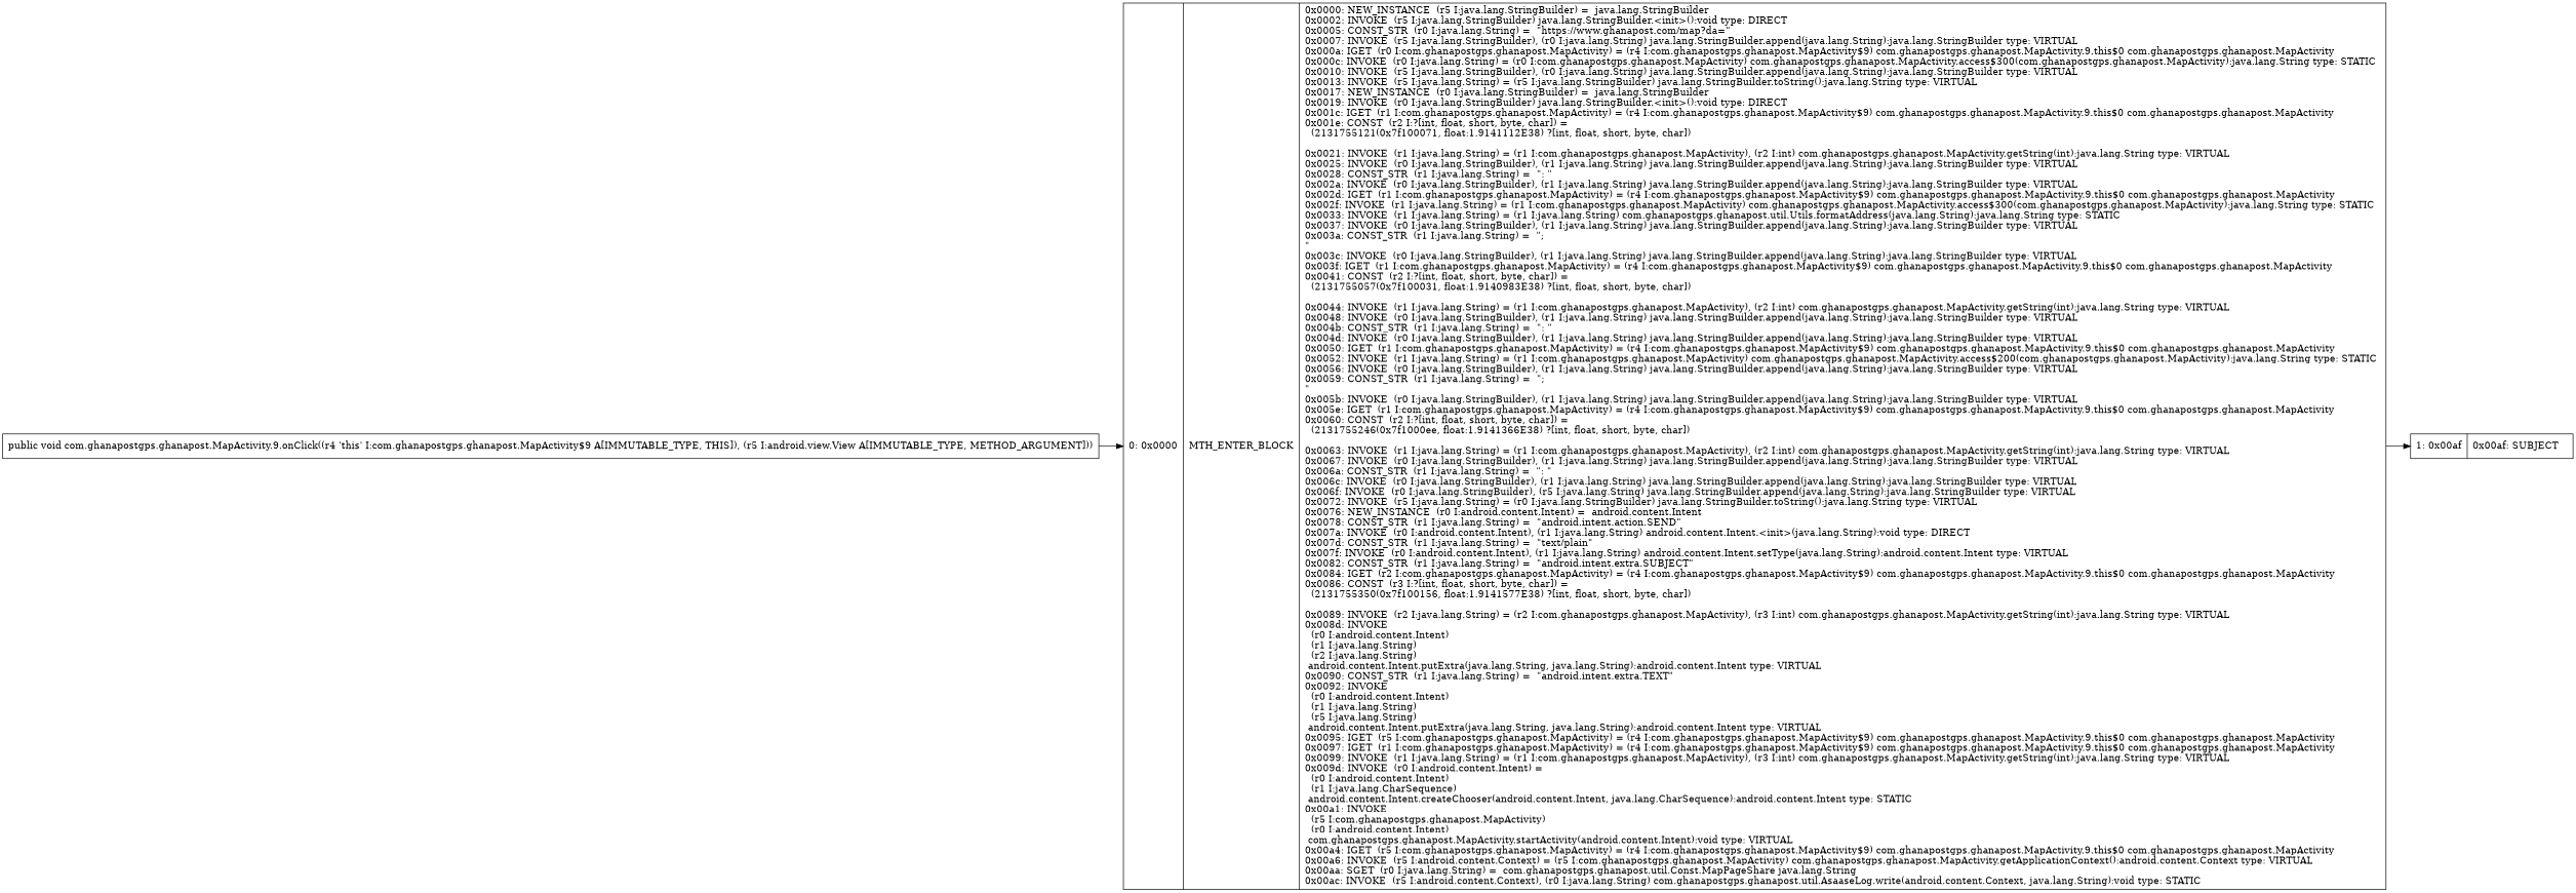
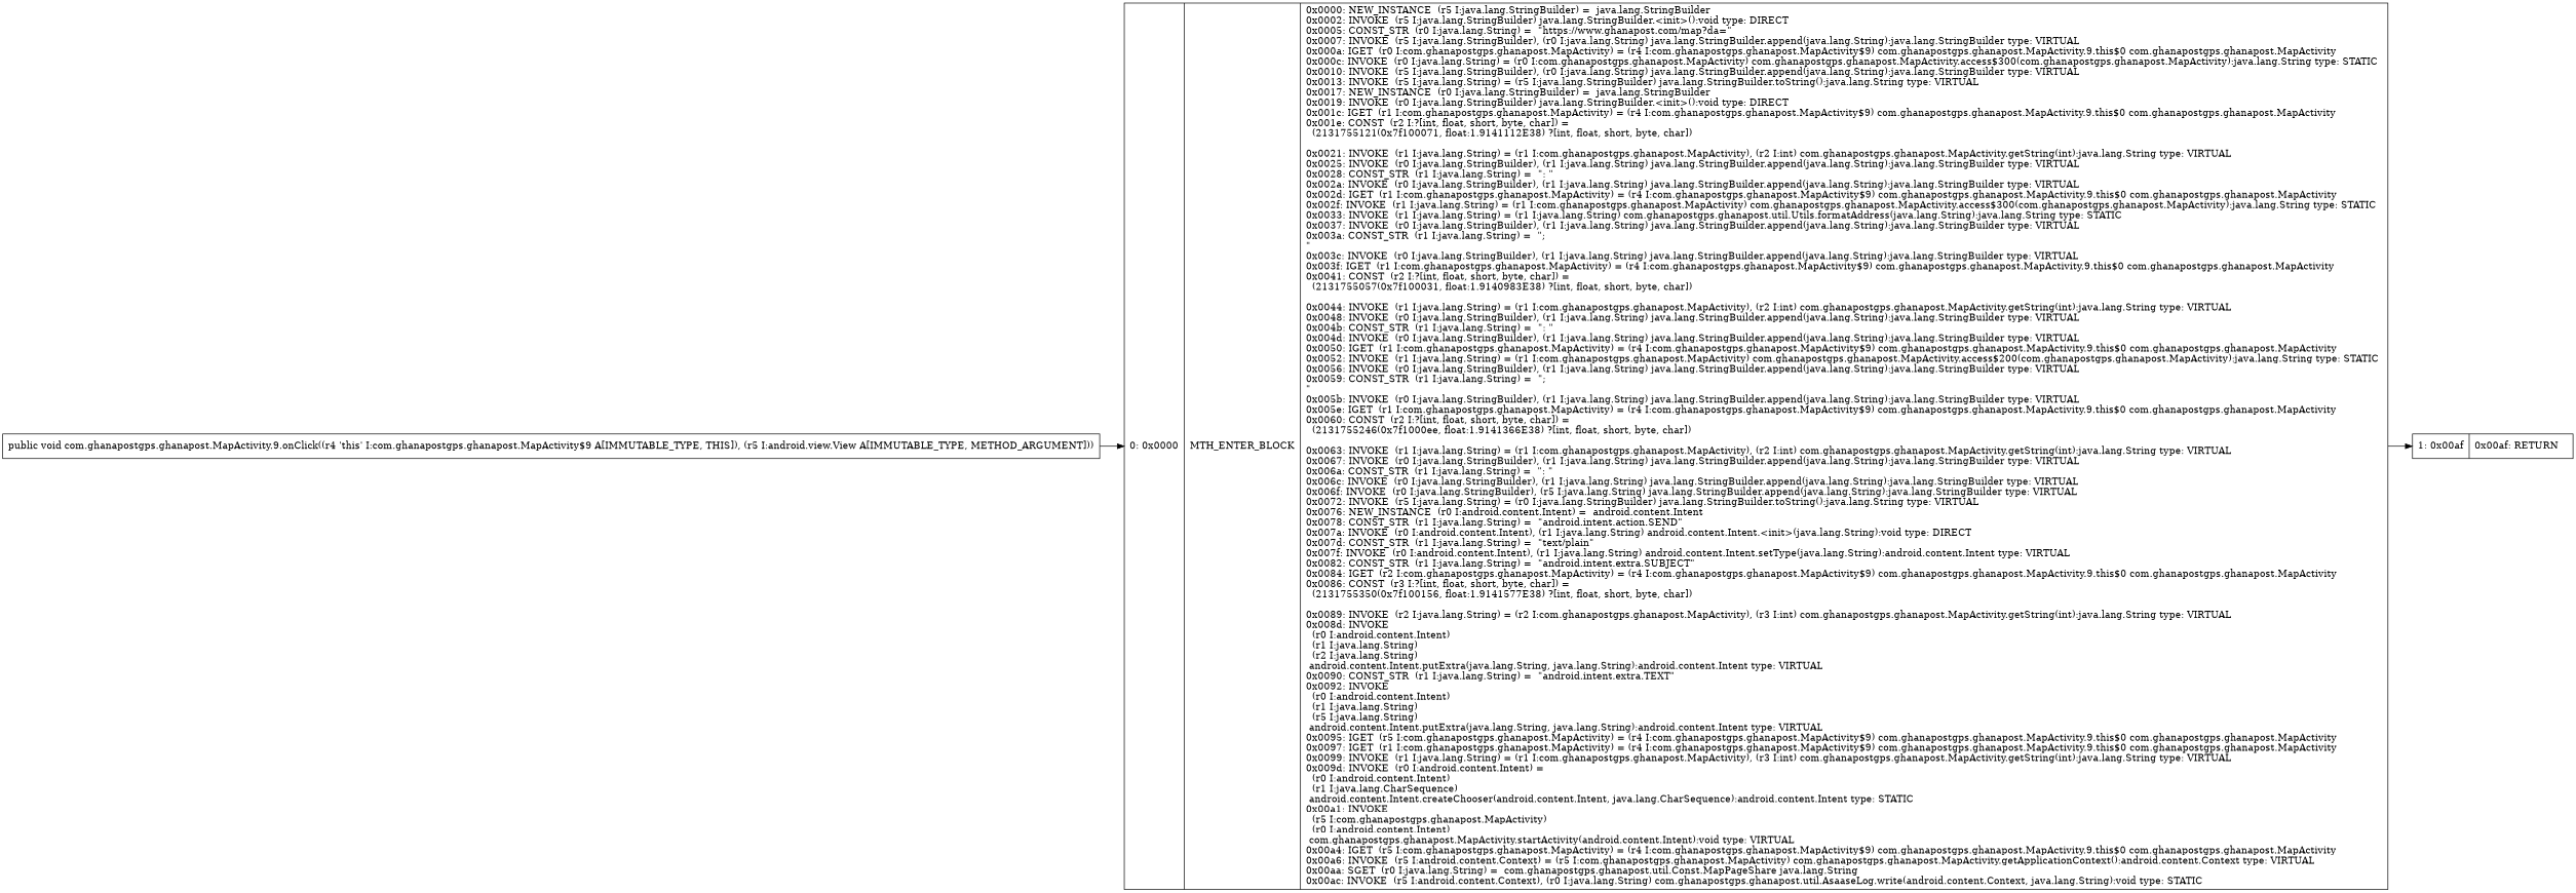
  digraph {
    rankdir=LR
    node [shape=record]
    n1 [label="{0\:\ 0x0000|MTH_ENTER_BLOCK\l|0x0000: NEW_INSTANCE  (r5 I:java.lang.StringBuilder) =  java.lang.StringBuilder \l0x0002: INVOKE  (r5 I:java.lang.StringBuilder) java.lang.StringBuilder.\<init\>():void type: DIRECT \l0x0005: CONST_STR  (r0 I:java.lang.String) =  \"https:\/\/www.ghanapost.com\/map?da=\" \l0x0007: INVOKE  (r5 I:java.lang.StringBuilder), (r0 I:java.lang.String) java.lang.StringBuilder.append(java.lang.String):java.lang.StringBuilder type: VIRTUAL \l0x000a: IGET  (r0 I:com.ghanapostgps.ghanapost.MapActivity) = (r4 I:com.ghanapostgps.ghanapost.MapActivity$9) com.ghanapostgps.ghanapost.MapActivity.9.this$0 com.ghanapostgps.ghanapost.MapActivity \l0x000c: INVOKE  (r0 I:java.lang.String) = (r0 I:com.ghanapostgps.ghanapost.MapActivity) com.ghanapostgps.ghanapost.MapActivity.access$300(com.ghanapostgps.ghanapost.MapActivity):java.lang.String type: STATIC \l0x0010: INVOKE  (r5 I:java.lang.StringBuilder), (r0 I:java.lang.String) java.lang.StringBuilder.append(java.lang.String):java.lang.StringBuilder type: VIRTUAL \l0x0013: INVOKE  (r5 I:java.lang.String) = (r5 I:java.lang.StringBuilder) java.lang.StringBuilder.toString():java.lang.String type: VIRTUAL \l0x0017: NEW_INSTANCE  (r0 I:java.lang.StringBuilder) =  java.lang.StringBuilder \l0x0019: INVOKE  (r0 I:java.lang.StringBuilder) java.lang.StringBuilder.\<init\>():void type: DIRECT \l0x001c: IGET  (r1 I:com.ghanapostgps.ghanapost.MapActivity) = (r4 I:com.ghanapostgps.ghanapost.MapActivity$9) com.ghanapostgps.ghanapost.MapActivity.9.this$0 com.ghanapostgps.ghanapost.MapActivity \l0x001e: CONST  (r2 I:?[int, float, short, byte, char]) = \l  (2131755121(0x7f100071, float:1.9141112E38) ?[int, float, short, byte, char])\l \l0x0021: INVOKE  (r1 I:java.lang.String) = (r1 I:com.ghanapostgps.ghanapost.MapActivity), (r2 I:int) com.ghanapostgps.ghanapost.MapActivity.getString(int):java.lang.String type: VIRTUAL \l0x0025: INVOKE  (r0 I:java.lang.StringBuilder), (r1 I:java.lang.String) java.lang.StringBuilder.append(java.lang.String):java.lang.StringBuilder type: VIRTUAL \l0x0028: CONST_STR  (r1 I:java.lang.String) =  \": \" \l0x002a: INVOKE  (r0 I:java.lang.StringBuilder), (r1 I:java.lang.String) java.lang.StringBuilder.append(java.lang.String):java.lang.StringBuilder type: VIRTUAL \l0x002d: IGET  (r1 I:com.ghanapostgps.ghanapost.MapActivity) = (r4 I:com.ghanapostgps.ghanapost.MapActivity$9) com.ghanapostgps.ghanapost.MapActivity.9.this$0 com.ghanapostgps.ghanapost.MapActivity \l0x002f: INVOKE  (r1 I:java.lang.String) = (r1 I:com.ghanapostgps.ghanapost.MapActivity) com.ghanapostgps.ghanapost.MapActivity.access$300(com.ghanapostgps.ghanapost.MapActivity):java.lang.String type: STATIC \l0x0033: INVOKE  (r1 I:java.lang.String) = (r1 I:java.lang.String) com.ghanapostgps.ghanapost.util.Utils.formatAddress(java.lang.String):java.lang.String type: STATIC \l0x0037: INVOKE  (r0 I:java.lang.StringBuilder), (r1 I:java.lang.String) java.lang.StringBuilder.append(java.lang.String):java.lang.StringBuilder type: VIRTUAL \l0x003a: CONST_STR  (r1 I:java.lang.String) =  \";\l\" \l0x003c: INVOKE  (r0 I:java.lang.StringBuilder), (r1 I:java.lang.String) java.lang.StringBuilder.append(java.lang.String):java.lang.StringBuilder type: VIRTUAL \l0x003f: IGET  (r1 I:com.ghanapostgps.ghanapost.MapActivity) = (r4 I:com.ghanapostgps.ghanapost.MapActivity$9) com.ghanapostgps.ghanapost.MapActivity.9.this$0 com.ghanapostgps.ghanapost.MapActivity \l0x0041: CONST  (r2 I:?[int, float, short, byte, char]) = \l  (2131755057(0x7f100031, float:1.9140983E38) ?[int, float, short, byte, char])\l \l0x0044: INVOKE  (r1 I:java.lang.String) = (r1 I:com.ghanapostgps.ghanapost.MapActivity), (r2 I:int) com.ghanapostgps.ghanapost.MapActivity.getString(int):java.lang.String type: VIRTUAL \l0x0048: INVOKE  (r0 I:java.lang.StringBuilder), (r1 I:java.lang.String) java.lang.StringBuilder.append(java.lang.String):java.lang.StringBuilder type: VIRTUAL \l0x004b: CONST_STR  (r1 I:java.lang.String) =  \": \" \l0x004d: INVOKE  (r0 I:java.lang.StringBuilder), (r1 I:java.lang.String) java.lang.StringBuilder.append(java.lang.String):java.lang.StringBuilder type: VIRTUAL \l0x0050: IGET  (r1 I:com.ghanapostgps.ghanapost.MapActivity) = (r4 I:com.ghanapostgps.ghanapost.MapActivity$9) com.ghanapostgps.ghanapost.MapActivity.9.this$0 com.ghanapostgps.ghanapost.MapActivity \l0x0052: INVOKE  (r1 I:java.lang.String) = (r1 I:com.ghanapostgps.ghanapost.MapActivity) com.ghanapostgps.ghanapost.MapActivity.access$200(com.ghanapostgps.ghanapost.MapActivity):java.lang.String type: STATIC \l0x0056: INVOKE  (r0 I:java.lang.StringBuilder), (r1 I:java.lang.String) java.lang.StringBuilder.append(java.lang.String):java.lang.StringBuilder type: VIRTUAL \l0x0059: CONST_STR  (r1 I:java.lang.String) =  \";\l\" \l0x005b: INVOKE  (r0 I:java.lang.StringBuilder), (r1 I:java.lang.String) java.lang.StringBuilder.append(java.lang.String):java.lang.StringBuilder type: VIRTUAL \l0x005e: IGET  (r1 I:com.ghanapostgps.ghanapost.MapActivity) = (r4 I:com.ghanapostgps.ghanapost.MapActivity$9) com.ghanapostgps.ghanapost.MapActivity.9.this$0 com.ghanapostgps.ghanapost.MapActivity \l0x0060: CONST  (r2 I:?[int, float, short, byte, char]) = \l  (2131755246(0x7f1000ee, float:1.9141366E38) ?[int, float, short, byte, char])\l \l0x0063: INVOKE  (r1 I:java.lang.String) = (r1 I:com.ghanapostgps.ghanapost.MapActivity), (r2 I:int) com.ghanapostgps.ghanapost.MapActivity.getString(int):java.lang.String type: VIRTUAL \l0x0067: INVOKE  (r0 I:java.lang.StringBuilder), (r1 I:java.lang.String) java.lang.StringBuilder.append(java.lang.String):java.lang.StringBuilder type: VIRTUAL \l0x006a: CONST_STR  (r1 I:java.lang.String) =  \": \" \l0x006c: INVOKE  (r0 I:java.lang.StringBuilder), (r1 I:java.lang.String) java.lang.StringBuilder.append(java.lang.String):java.lang.StringBuilder type: VIRTUAL \l0x006f: INVOKE  (r0 I:java.lang.StringBuilder), (r5 I:java.lang.String) java.lang.StringBuilder.append(java.lang.String):java.lang.StringBuilder type: VIRTUAL \l0x0072: INVOKE  (r5 I:java.lang.String) = (r0 I:java.lang.StringBuilder) java.lang.StringBuilder.toString():java.lang.String type: VIRTUAL \l0x0076: NEW_INSTANCE  (r0 I:android.content.Intent) =  android.content.Intent \l0x0078: CONST_STR  (r1 I:java.lang.String) =  \"android.intent.action.SEND\" \l0x007a: INVOKE  (r0 I:android.content.Intent), (r1 I:java.lang.String) android.content.Intent.\<init\>(java.lang.String):void type: DIRECT \l0x007d: CONST_STR  (r1 I:java.lang.String) =  \"text\/plain\" \l0x007f: INVOKE  (r0 I:android.content.Intent), (r1 I:java.lang.String) android.content.Intent.setType(java.lang.String):android.content.Intent type: VIRTUAL \l0x0082: CONST_STR  (r1 I:java.lang.String) =  \"android.intent.extra.SUBJECT\" \l0x0084: IGET  (r2 I:com.ghanapostgps.ghanapost.MapActivity) = (r4 I:com.ghanapostgps.ghanapost.MapActivity$9) com.ghanapostgps.ghanapost.MapActivity.9.this$0 com.ghanapostgps.ghanapost.MapActivity \l0x0086: CONST  (r3 I:?[int, float, short, byte, char]) = \l  (2131755350(0x7f100156, float:1.9141577E38) ?[int, float, short, byte, char])\l \l0x0089: INVOKE  (r2 I:java.lang.String) = (r2 I:com.ghanapostgps.ghanapost.MapActivity), (r3 I:int) com.ghanapostgps.ghanapost.MapActivity.getString(int):java.lang.String type: VIRTUAL \l0x008d: INVOKE  \l  (r0 I:android.content.Intent)\l  (r1 I:java.lang.String)\l  (r2 I:java.lang.String)\l android.content.Intent.putExtra(java.lang.String, java.lang.String):android.content.Intent type: VIRTUAL \l0x0090: CONST_STR  (r1 I:java.lang.String) =  \"android.intent.extra.TEXT\" \l0x0092: INVOKE  \l  (r0 I:android.content.Intent)\l  (r1 I:java.lang.String)\l  (r5 I:java.lang.String)\l android.content.Intent.putExtra(java.lang.String, java.lang.String):android.content.Intent type: VIRTUAL \l0x0095: IGET  (r5 I:com.ghanapostgps.ghanapost.MapActivity) = (r4 I:com.ghanapostgps.ghanapost.MapActivity$9) com.ghanapostgps.ghanapost.MapActivity.9.this$0 com.ghanapostgps.ghanapost.MapActivity \l0x0097: IGET  (r1 I:com.ghanapostgps.ghanapost.MapActivity) = (r4 I:com.ghanapostgps.ghanapost.MapActivity$9) com.ghanapostgps.ghanapost.MapActivity.9.this$0 com.ghanapostgps.ghanapost.MapActivity \l0x0099: INVOKE  (r1 I:java.lang.String) = (r1 I:com.ghanapostgps.ghanapost.MapActivity), (r3 I:int) com.ghanapostgps.ghanapost.MapActivity.getString(int):java.lang.String type: VIRTUAL \l0x009d: INVOKE  (r0 I:android.content.Intent) = \l  (r0 I:android.content.Intent)\l  (r1 I:java.lang.CharSequence)\l android.content.Intent.createChooser(android.content.Intent, java.lang.CharSequence):android.content.Intent type: STATIC \l0x00a1: INVOKE  \l  (r5 I:com.ghanapostgps.ghanapost.MapActivity)\l  (r0 I:android.content.Intent)\l com.ghanapostgps.ghanapost.MapActivity.startActivity(android.content.Intent):void type: VIRTUAL \l0x00a4: IGET  (r5 I:com.ghanapostgps.ghanapost.MapActivity) = (r4 I:com.ghanapostgps.ghanapost.MapActivity$9) com.ghanapostgps.ghanapost.MapActivity.9.this$0 com.ghanapostgps.ghanapost.MapActivity \l0x00a6: INVOKE  (r5 I:android.content.Context) = (r5 I:com.ghanapostgps.ghanapost.MapActivity) com.ghanapostgps.ghanapost.MapActivity.getApplicationContext():android.content.Context type: VIRTUAL \l0x00aa: SGET  (r0 I:java.lang.String) =  com.ghanapostgps.ghanapost.util.Const.MapPageShare java.lang.String \l0x00ac: INVOKE  (r5 I:android.content.Context), (r0 I:java.lang.String) com.ghanapostgps.ghanapost.util.AsaaseLog.write(android.content.Context, java.lang.String):void type: STATIC \l}"]
-   n2 [label="{1\:\ 0x00af|0x00af: SUBJECT   \l}"]
+   n2 [label="{1\:\ 0x00af|0x00af: RETURN   \l}"]
    n3 [label="{public void com.ghanapostgps.ghanapost.MapActivity.9.onClick((r4 'this' I:com.ghanapostgps.ghanapost.MapActivity$9 A[IMMUTABLE_TYPE, THIS]), (r5 I:android.view.View A[IMMUTABLE_TYPE, METHOD_ARGUMENT])) }"]
    n1 -> n2
    n3 -> n1
  }
